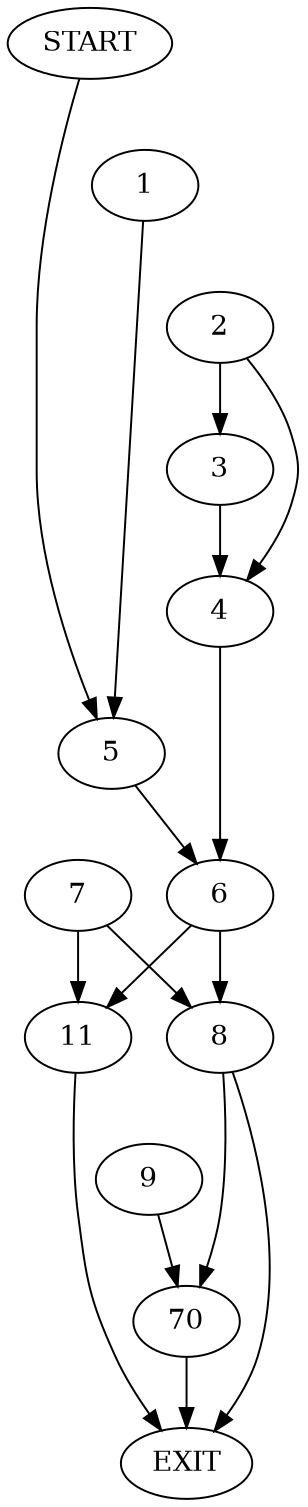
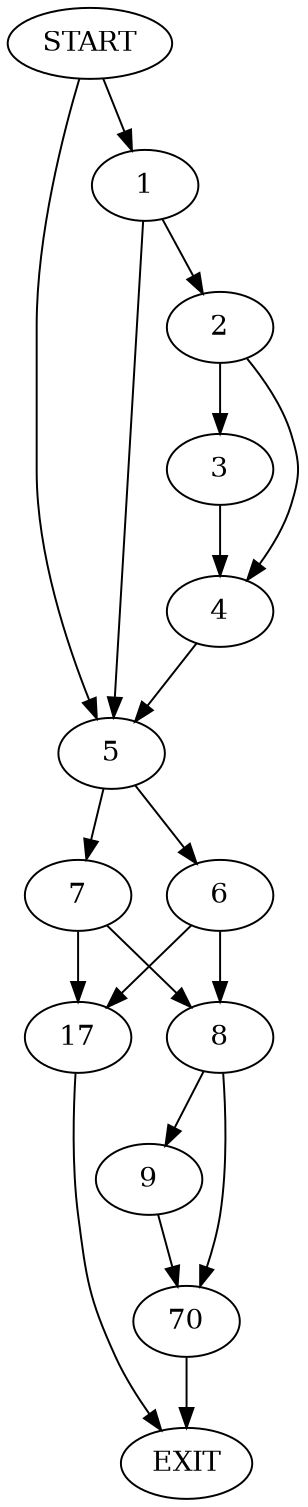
  digraph {
    n1 [label=START]
    1
    5
    2
    6
    7
    3
    4
    8
-   11
+   11 [label=17]
    9
    n12 [label=70]
    n13 [label=EXIT]
+   n1 -> 1
    n1 -> 5
    1 -> 5
+   1 -> 2
    5 -> 6
+   5 -> 7
    2 -> 3
    2 -> 4
    6 -> 8
    6 -> 11
    7 -> 8
    7 -> 11
    3 -> 4
-   4 -> 6
-   8 -> n13
+   4 -> 5
+   8 -> 9
    8 -> n12
    11 -> n13
    9 -> n12
    n12 -> n13
  }
